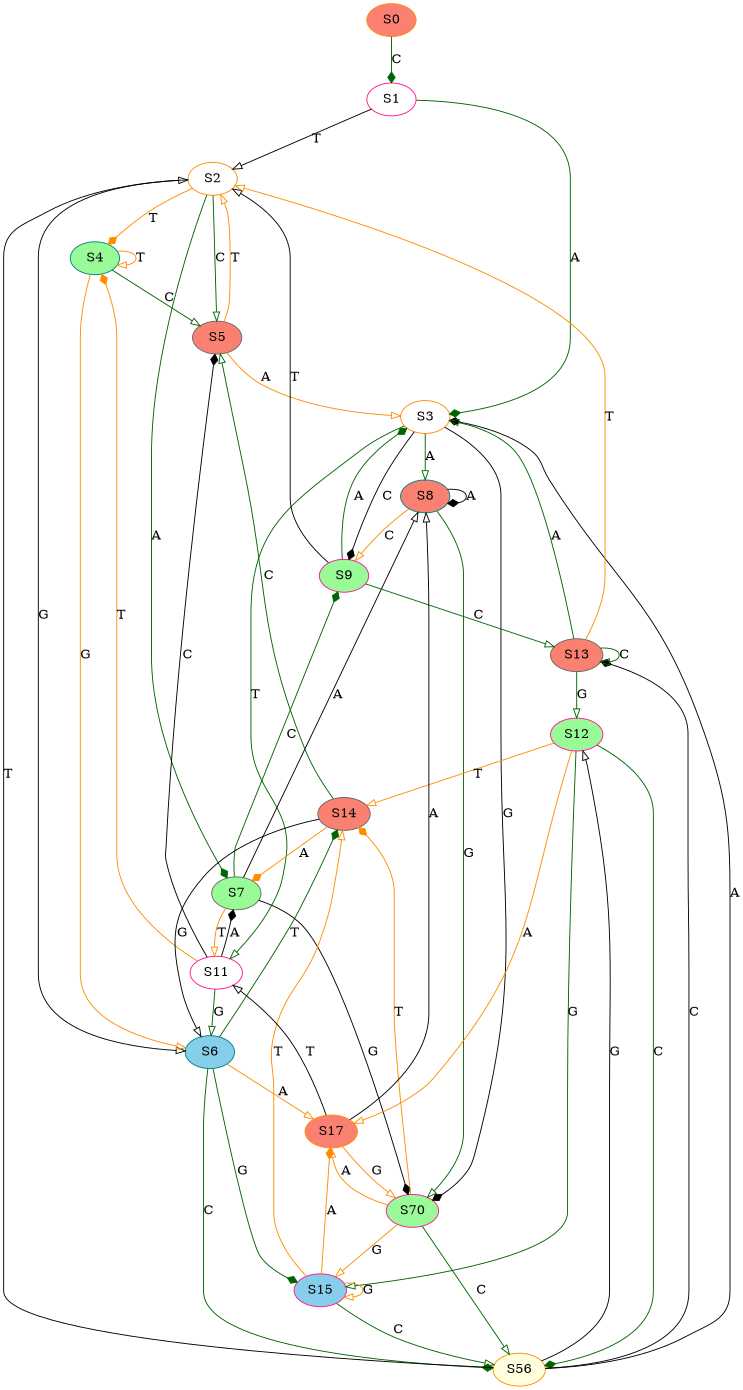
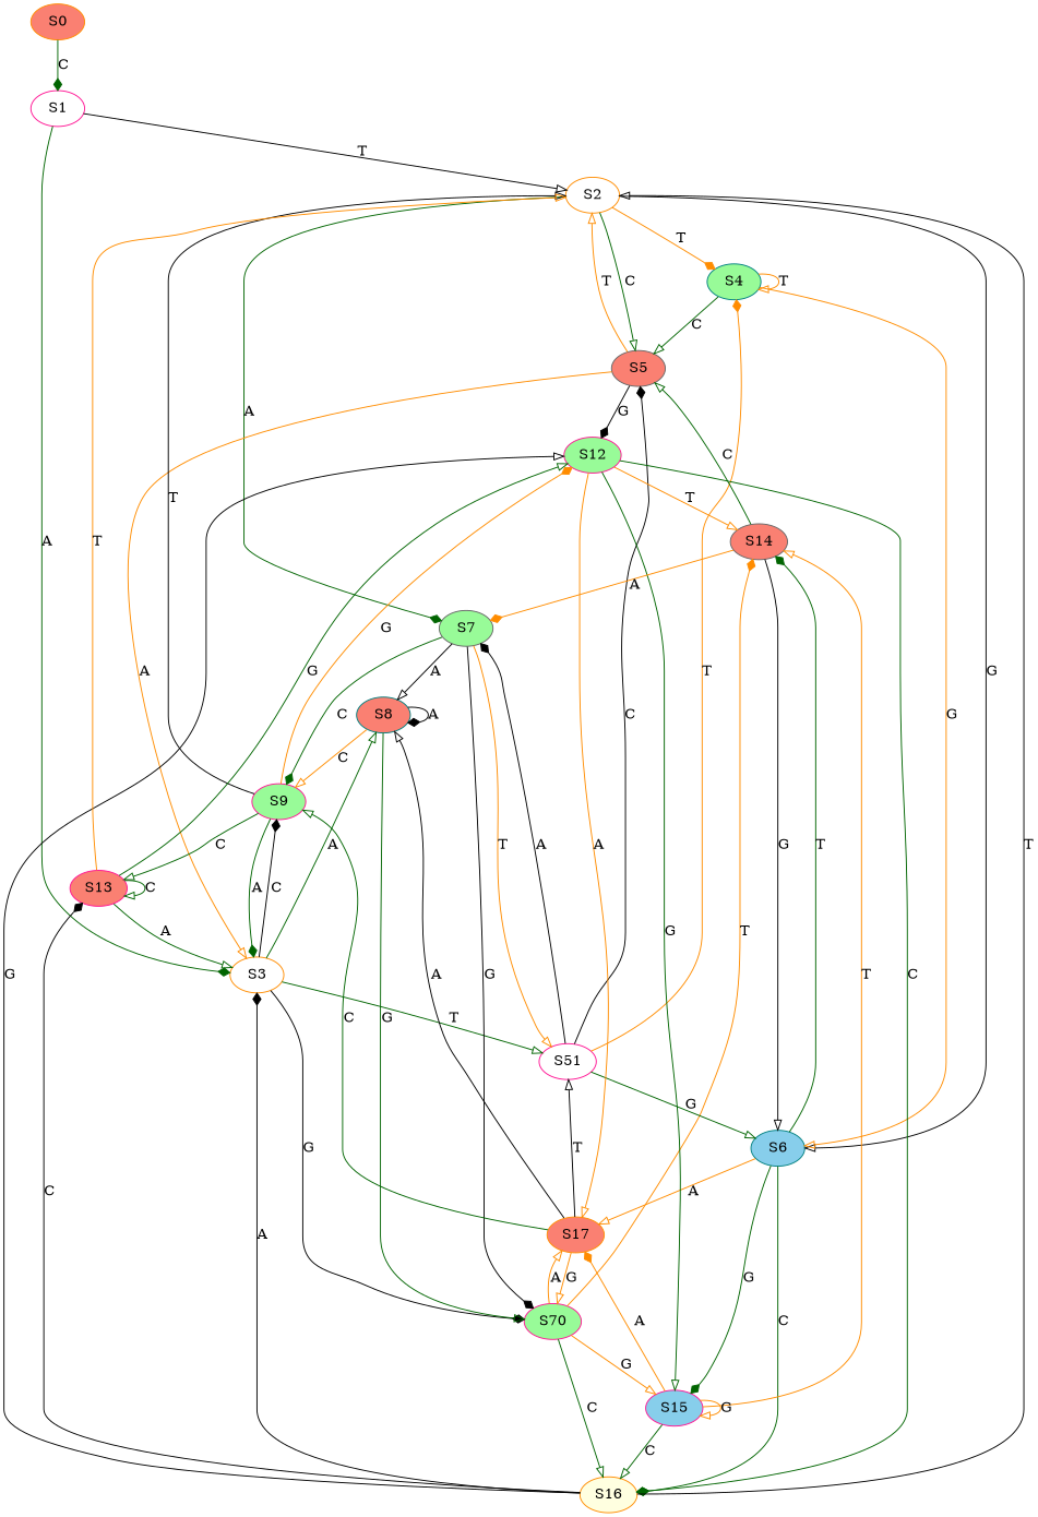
  strict digraph {
    node [color=deeppink fillcolor=salmon style=filled]
    edge [arrowhead=onormal color=darkgreen]
    S0 [color=darkorange]
    S1 [fillcolor=white]
    S2 [color=darkorange fillcolor=white]
    S3 [color=darkorange fillcolor=white]
    S4 [color=teal fillcolor=palegreen]
    S5 [color=gray40]
    S6 [color=teal fillcolor=skyblue]
    S7 [color=gray40 fillcolor=palegreen]
    S8 [color=teal]
    S9 [fillcolor=palegreen]
    n11 [fillcolor=palegreen label=S70]
-   S11 [fillcolor=white]
+   S11 [fillcolor=white label=S51]
    S12 [fillcolor=palegreen]
    S14 [color=gray40]
    S15 [fillcolor=skyblue]
-   S16 [color=darkorange fillcolor=lightyellow label=S56]
+   S16 [color=darkorange fillcolor=lightyellow]
    S17 [color=darkorange]
-   S13 [color=gray40]
+   S13
    S0 -> S1 [arrowhead=diamond label=C]
    S1 -> S2 [color=black label=T]
    S1 -> S3 [arrowhead=diamond label=A]
    S2 -> S4 [arrowhead=diamond color=darkorange label=T]
    S2 -> S5 [label=C]
    S2 -> S6 [color=black label=G]
    S2 -> S7 [arrowhead=diamond label=A]
    S3 -> S8 [label=A]
    S3 -> S9 [arrowhead=diamond color=black label=C]
    S3 -> n11 [arrowhead=diamond color=black label=G]
    S3 -> S11 [label=T]
    S4 -> S4 [color=darkorange label=T]
    S4 -> S5 [label=C]
    S4 -> S6 [color=darkorange label=G]
    S5 -> S2 [color=darkorange label=T]
    S5 -> S3 [color=darkorange label=A]
+   S5 -> S12 [arrowhead=diamond color=black label=G]
    S6 -> S14 [arrowhead=diamond label=T]
    S6 -> S15 [arrowhead=diamond label=G]
    S6 -> S16 [arrowhead=diamond label=C]
    S6 -> S17 [color=darkorange label=A]
    S7 -> S8 [color=black label=A]
    S7 -> S9 [arrowhead=diamond label=C]
    S7 -> n11 [arrowhead=diamond color=black label=G]
    S7 -> S11 [color=darkorange label=T]
    S8 -> S8 [arrowhead=diamond color=black label=A]
    S8 -> S9 [color=darkorange label=C]
    S8 -> n11 [label=G]
    S9 -> S2 [color=black label=T]
    S9 -> S3 [arrowhead=diamond label=A]
+   S9 -> S12 [arrowhead=diamond color=darkorange label=G]
    S9 -> S13 [label=C]
    n11 -> S14 [arrowhead=diamond color=darkorange label=T]
    n11 -> S15 [color=darkorange label=G]
    n11 -> S16 [label=C]
    n11 -> S17 [color=darkorange label=A]
    S11 -> S4 [arrowhead=diamond color=darkorange label=T]
    S11 -> S5 [arrowhead=diamond color=black label=C]
    S11 -> S6 [label=G]
    S11 -> S7 [arrowhead=diamond color=black label=A]
    S12 -> S14 [color=darkorange label=T]
    S12 -> S15 [label=G]
    S12 -> S16 [arrowhead=diamond label=C]
    S12 -> S17 [color=darkorange label=A]
    S14 -> S5 [label=C]
    S14 -> S6 [color=black label=G]
    S14 -> S7 [arrowhead=diamond color=darkorange label=A]
    S15 -> S14 [color=darkorange label=T]
    S15 -> S15 [color=darkorange label=G]
    S15 -> S16 [label=C]
    S15 -> S17 [arrowhead=diamond color=darkorange label=A]
    S16 -> S2 [color=black label=T]
    S16 -> S3 [arrowhead=diamond color=black label=A]
    S16 -> S12 [color=black label=G]
    S16 -> S13 [arrowhead=diamond color=black label=C]
    S17 -> S8 [color=black label=A]
+   S17 -> S9 [label=C]
    S17 -> n11 [color=darkorange label=G]
    S17 -> S11 [color=black label=T]
    S13 -> S2 [color=darkorange label=T]
    S13 -> S3 [label=A]
    S13 -> S12 [label=G]
    S13 -> S13 [label=C]
  }
